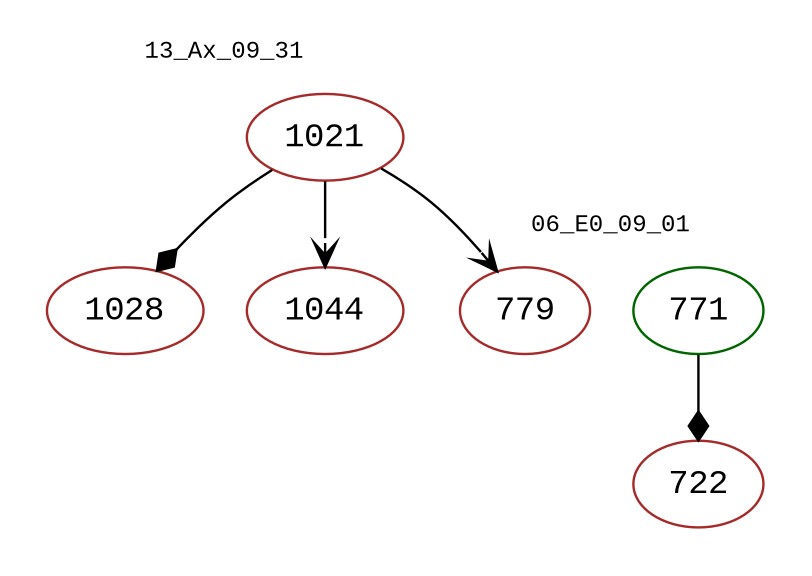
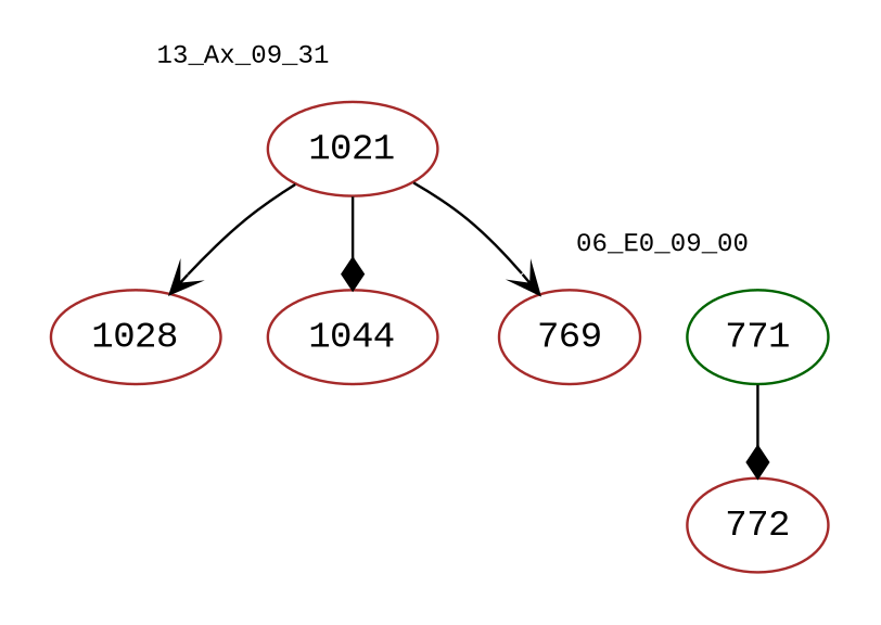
  digraph {
    fontname="Liberation Mono"
    node [color=brown fontname="Liberation Mono"]
    edge [arrowhead=vee color=black fontname="Liberation Mono"]
    n1 [label=1021]
    n2 [label=1028]
    n3 [label=1044]
    n4 [color=darkgreen label=771]
-   n5 [label=722]
-   n6 [label=779]
+   n5 [label=772]
+   n6 [label=769]
    subgraph cluster_1 {
      color=white
      fontsize=10
      label="13_Ax_09_31"
      n1
      n2
      n3
    }
    subgraph cluster_2 {
      color=white
      fontsize=10
-     label="06_E0_09_01"
+     label="06_E0_09_00"
      n4
      n5
      n6
    }
-   n1 -> n2 [arrowhead=diamond]
-   n1 -> n3
+   n1 -> n2
+   n1 -> n3 [arrowhead=diamond]
    n1 -> n6
    n4 -> n5 [arrowhead=diamond]
  }
